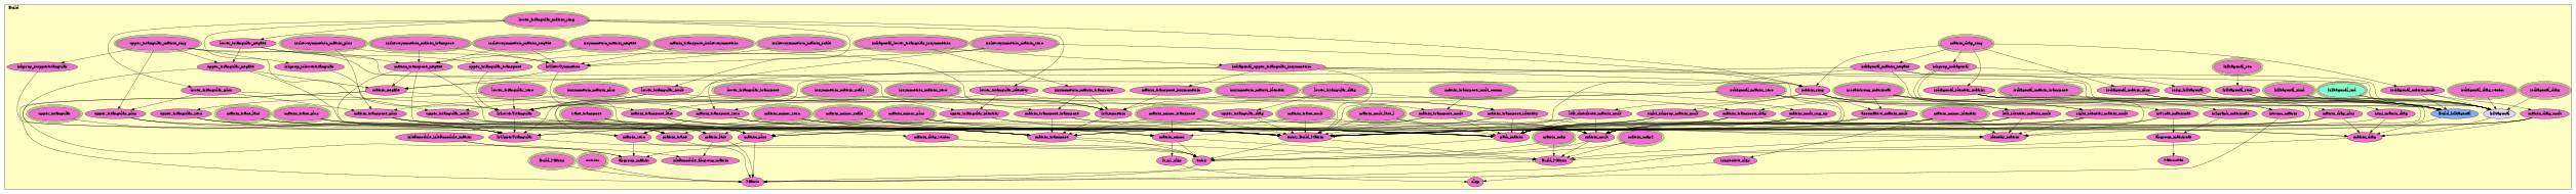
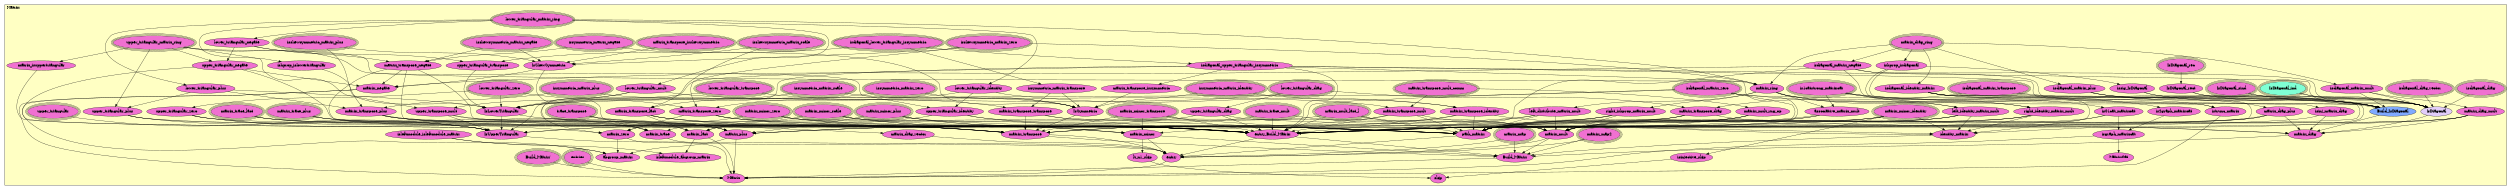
  digraph {
    node [fillcolor="#F070D1" style=filled]
    n1 [label=is1catstrong_matrixcat peripheries=3]
    n2 [label=is2graph_matrixcat]
    n3 [label=is01cat_matrixcat]
-   n4 [label=abgroup_matrixcat]
+   n4 [label=isgraph_matrixcat]
    n5 [label=MatrixCat]
    n6 [label=isskewsymmetric_matrix_plus peripheries=3]
-   n7 [label=isskewsymmetric_matrix_transpose peripheries=3]
    n8 [label=isskewsymmetric_matrix_scale peripheries=3]
    n9 [label=isskewsymmetric_matrix_negate peripheries=3]
    n10 [label=isskewsymmetric_matrix_zero peripheries=3]
    n11 [label=matrix_transpose_isskewsymmetric peripheries=3]
    n12 [label=IsSkewSymmetric]
    n13 [label=isdiagonal_lower_triangular_issymmetric peripheries=3]
    n14 [label=isdiagonal_upper_triangular_issymmetric]
    n15 [label=issymmetric_matrix_transpose]
    n16 [label=issymmetric_matrix_scale peripheries=3]
    n17 [label=issymmetric_matrix_negate peripheries=3]
    n18 [label=issymmetric_matrix_plus peripheries=3]
    n19 [label=issymmetric_matrix_identity peripheries=3]
    n20 [label=issymmetric_matrix_zero peripheries=3]
    n21 [label=matrix_transpose_issymmetric]
    n22 [label=IsSymmetric]
    n23 [label=lower_triangular_matrix_ring peripheries=3]
    n24 [label=upper_triangular_matrix_ring peripheries=3]
    n25 [label=lower_triangular_diag peripheries=3]
    n26 [label=upper_triangular_diag]
    n27 [label=lower_triangular_identity]
    n28 [label=upper_triangular_identity]
    n29 [label=lower_triangular_zero peripheries=3]
    n30 [label=upper_triangular_zero]
    n31 [label=lower_triangular_mult]
-   n32 [label=upper_triangular_mult]
+   n32 [label=upper_transpose_mult]
    n33 [label=lower_triangular_negate]
    n34 [label=upper_triangular_negate]
    n35 [label=lower_triangular_plus]
    n36 [label=upper_triangular_plus]
    n37 [label=lower_triangular_transpose peripheries=3]
    n38 [label=ishprop_islowertriangular]
    n39 [label=upper_triangular_transpose]
    n40 [label=IsLowerTriangular]
-   n41 [label=ishprop_isuppertriangular]
+   n41 [label=matrix_isuppertriangular]
    n42 [label=upper_triangular peripheries=3]
    n43 [label=IsUpperTriangular]
    n44 [label=matrix_minor_transpose peripheries=3]
    n45 [label=matrix_minor_scale peripheries=3]
    n46 [label=matrix_minor_plus peripheries=3]
    n47 [label=matrix_minor_identity peripheries=3]
    n48 [label=matrix_minor_zero peripheries=3]
    n49 [label=matrix_minor]
    n50 [label=lt_n1_skip]
    n51 [label=isinjective_skip]
    n52 [label=skip]
    n53 [label=trace_transpose peripheries=3]
    n54 [label=matrix_trace_mult peripheries=3]
    n55 [label=matrix_trace_lact peripheries=3]
    n56 [label=matrix_trace_plus peripheries=3]
    n57 [label=matrix_trace]
    n58 [label=matrix_diag_ring peripheries=3]
    n59 [label=matrix_diag_vector]
    n60 [label=isdiagonal_matrix_transpose peripheries=3]
    n61 [label=isdiagonal_matrix_mult]
    n62 [label=isdiagonal_matrix_negate]
    n63 [label=isdiagonal_matrix_plus]
    n64 [label=isdiagonal_identity_matrix]
    n65 [label=isdiagonal_matrix_zero peripheries=3]
    n66 [label=ishprop_isdiagonal]
    n67 [label=issig_IsDiagonal]
    n68 [label=isdiagonal_diag peripheries=3]
    n69 [label=isdiagonal_diag_vector peripheries=3]
    n70 [label=IsDiagonal_sind peripheries=3]
    n71 [label=IsDiagonal_rec peripheries=3]
    n72 [fillcolor="#7FFFD4" label=IsDiagonal_ind peripheries=3]
    n73 [label=IsDiagonal_rect]
    n74 [fillcolor="#7FAAFF" label=Build_IsDiagonal]
    n75 [fillcolor="#E2CDFA" label=IsDiagonal]
    n76 [label=isinj_matrix_diag]
    n77 [label=matrix_transpose_diag]
    n78 [label=matrix_diag_mult]
    n79 [label=matrix_diag_plus]
    n80 [label=matrix_diag]
    n81 [label=matrix_transpose_identity]
    n82 [label=matrix_transpose_zero]
    n83 [label=matrix_transpose_mult_comm peripheries=3]
    n84 [label=matrix_transpose_mult]
    n85 [label=matrix_transpose_negate]
    n86 [label=matrix_transpose_lact]
    n87 [label=matrix_transpose_plus]
    n88 [label=matrix_transpose_transpose]
    n89 [label=matrix_transpose]
    n90 [label=matrix_mult_rng_op]
    n91 [label=matrix_mult_lact_l peripheries=3]
    n92 [label=matrix_ring]
    n93 [label=right_identity_matrix_mult]
    n94 [label=left_identity_matrix_mult]
    n95 [label=right_ishprop_matrix_mult]
    n96 [label=left_distribute_matrix_mult]
    n97 [label=associative_matrix_mult]
    n98 [label=identity_matrix]
    n99 [label=matrix_mult]
    n100 [label=matrix_lact]
    n101 [label=isleftmodule_abgroup_matrix]
    n102 [label=isleftmodule_isleftmodule_matrix]
    n103 [label=matrix_negate]
    n104 [label=matrix_zero]
    n105 [label=matrix_plus]
    n106 [label=abgroup_matrix]
    n107 [label=path_matrix]
    n108 [label=entry_Build_Matrix]
    n109 [label=matrix_map2 peripheries=3]
    n110 [label=matrix_map peripheries=3]
    n111 [label=entry]
    n112 [label=entries peripheries=3]
    n113 [label="Build_Matrix'" peripheries=3]
    n114 [label=Build_Matrix]
    n115 [label=istrunc_matrix]
    n116 [label=Matrix]
    subgraph cluster_1 {
      fillcolor="#FFFFC3"
-     label=Build
+     label=Matrix
      labeljust=l
      style=filled
      n1
      n2
      n3
      n4
      n5
      n6
-     n7
      n8
      n9
      n10
      n11
      n12
      n13
      n14
      n15
      n16
      n17
      n18
      n19
      n20
      n21
      n22
      n23
      n24
      n25
      n26
      n27
      n28
      n29
      n30
      n31
      n32
      n33
      n34
      n35
      n36
      n37
      n38
      n39
      n40
      n41
      n42
      n43
      n44
      n45
      n46
      n47
      n48
      n49
      n50
      n51
      n52
      n53
      n54
      n55
      n56
      n57
      n58
      n59
      n60
      n61
      n62
      n63
      n64
      n65
      n66
      n67
      n68
      n69
      n70
      n71
      n72
      n73
      n74
      n75
      n76
      n77
      n78
      n79
      n80
      n81
      n82
      n83
      n84
      n85
      n86
      n87
      n88
      n89
      n90
      n91
      n92
      n93
      n94
      n95
      n96
      n97
      n98
      n99
      n100
      n101
      n102
      n103
      n104
      n105
      n106
      n107
      n108
      n109
      n110
      n111
      n112
      n113
      n114
      n115
      n116
    }
    n1 -> n2
    n1 -> n3
    n1 -> n93
    n1 -> n94
    n1 -> n97
    n2 -> n4
    n3 -> n4
    n3 -> n98
    n3 -> n99
    n4 -> n5
    n4 -> n116
    n6 -> n12
    n6 -> n87
-   n7 -> n12
-   n7 -> n85
    n8 -> n12
-   n103 -> n86
+   n8 -> n86
    n9 -> n12
    n9 -> n85
    n10 -> n12
    n10 -> n82
    n10 -> n92
    n11 -> n12
    n12 -> n89
    n12 -> n103
    n13 -> n14
    n13 -> n15
    n13 -> n39
    n14 -> n21
    n14 -> n43
    n14 -> n59
    n14 -> n74
    n14 -> n75
    n14 -> n107
    n14 -> n108
    n15 -> n22
    n15 -> n88
    n16 -> n22
    n16 -> n86
    n17 -> n22
    n17 -> n85
    n18 -> n22
    n18 -> n87
    n19 -> n22
    n19 -> n81
    n20 -> n22
    n20 -> n82
    n21 -> n22
    n22 -> n89
    n23 -> n27
    n23 -> n31
    n23 -> n33
    n23 -> n35
    n23 -> n38
    n23 -> n92
    n24 -> n28
    n24 -> n32
    n24 -> n34
    n24 -> n36
    n24 -> n41
    n24 -> n92
    n25 -> n26
    n25 -> n40
    n25 -> n77
    n26 -> n43
    n26 -> n80
    n26 -> n108
    n27 -> n28
    n27 -> n40
    n27 -> n81
    n28 -> n43
    n28 -> n98
    n28 -> n108
    n29 -> n30
    n29 -> n40
    n29 -> n82
    n30 -> n43
    n30 -> n104
    n30 -> n108
    n31 -> n32
    n31 -> n40
    n31 -> n84
    n32 -> n43
    n32 -> n99
    n32 -> n108
    n33 -> n34
    n33 -> n39
    n33 -> n85
    n34 -> n43
    n34 -> n103
    n34 -> n108
    n35 -> n36
    n35 -> n40
    n35 -> n87
    n36 -> n43
    n36 -> n105
    n36 -> n108
    n37 -> n40
    n37 -> n88
    n38 -> n40
    n39 -> n40
    n40 -> n43
    n40 -> n89
    n41 -> n43
    n42 -> n43
    n43 -> n111
    n44 -> n49
    n44 -> n89
    n44 -> n107
    n44 -> n108
    n45 -> n49
    n45 -> n100
    n45 -> n107
    n45 -> n108
    n46 -> n49
    n46 -> n105
    n46 -> n107
    n46 -> n108
    n47 -> n49
    n47 -> n51
    n47 -> n98
    n47 -> n107
    n47 -> n108
    n48 -> n49
    n48 -> n104
    n48 -> n107
    n48 -> n108
    n49 -> n50
    n49 -> n111
    n49 -> n114
    n50 -> n52
    n51 -> n52
    n53 -> n57
    n53 -> n89
    n53 -> n108
    n54 -> n57
    n54 -> n99
    n54 -> n108
    n55 -> n57
    n55 -> n100
    n55 -> n108
    n56 -> n57
    n56 -> n105
    n56 -> n108
    n57 -> n111
    n58 -> n61
    n58 -> n62
    n58 -> n63
    n58 -> n64
    n58 -> n66
    n58 -> n92
    n59 -> n111
    n60 -> n74
    n60 -> n75
    n60 -> n77
    n61 -> n74
    n61 -> n75
    n61 -> n78
    n62 -> n74
    n62 -> n75
    n62 -> n103
    n62 -> n107
    n62 -> n108
    n63 -> n74
    n63 -> n75
    n63 -> n79
    n64 -> n74
    n64 -> n75
    n64 -> n98
    n64 -> n107
    n64 -> n108
    n65 -> n74
    n65 -> n75
    n65 -> n104
    n65 -> n107
    n65 -> n108
    n66 -> n67
    n66 -> n76
    n66 -> n115
    n67 -> n74
    n67 -> n75
    n68 -> n75
    n69 -> n75
    n70 -> n74
    n70 -> n75
    n71 -> n73
    n72 -> n74
    n72 -> n75
    n73 -> n74
    n73 -> n75
    n74 -> n80
    n75 -> n80
    n76 -> n80
    n76 -> n108
    n77 -> n80
    n77 -> n89
    n77 -> n107
    n77 -> n108
    n78 -> n80
    n78 -> n99
    n78 -> n107
    n78 -> n108
    n79 -> n80
    n79 -> n105
    n79 -> n107
    n79 -> n108
    n80 -> n114
    n81 -> n89
    n81 -> n98
    n81 -> n107
    n81 -> n108
    n82 -> n89
    n82 -> n104
    n82 -> n107
    n82 -> n108
    n83 -> n84
    n83 -> n90
    n84 -> n89
    n84 -> n99
    n84 -> n107
    n84 -> n108
    n85 -> n89
    n85 -> n103
    n85 -> n107
    n85 -> n108
    n86 -> n89
    n86 -> n100
    n86 -> n107
    n86 -> n108
    n87 -> n89
    n87 -> n105
    n87 -> n107
    n87 -> n108
    n88 -> n89
    n88 -> n107
    n88 -> n108
    n89 -> n111
    n89 -> n114
    n90 -> n99
    n90 -> n107
    n90 -> n108
    n91 -> n99
+   n91 -> n100
    n91 -> n107
    n91 -> n108
    n92 -> n93
    n92 -> n94
    n92 -> n95
    n92 -> n96
    n92 -> n97
    n92 -> n115
    n93 -> n98
    n93 -> n99
    n93 -> n107
    n93 -> n108
    n94 -> n98
    n94 -> n99
    n94 -> n107
    n94 -> n108
    n95 -> n99
    n95 -> n105
    n95 -> n107
    n95 -> n108
    n96 -> n99
    n96 -> n105
    n96 -> n107
    n96 -> n108
    n97 -> n99
    n97 -> n107
    n97 -> n108
    n98 -> n114
    n99 -> n111
    n99 -> n114
    n100 -> n101
    n100 -> n116
    n102 -> n101
    n102 -> n106
    n103 -> n106
    n103 -> n116
    n104 -> n106
    n104 -> n116
    n105 -> n106
    n105 -> n116
    n107 -> n111
    n108 -> n111
    n108 -> n114
    n109 -> n111
    n109 -> n114
    n110 -> n111
    n110 -> n114
    n111 -> n116
    n112 -> n116
    n113 -> n116
    n114 -> n116
    n115 -> n116
  }
